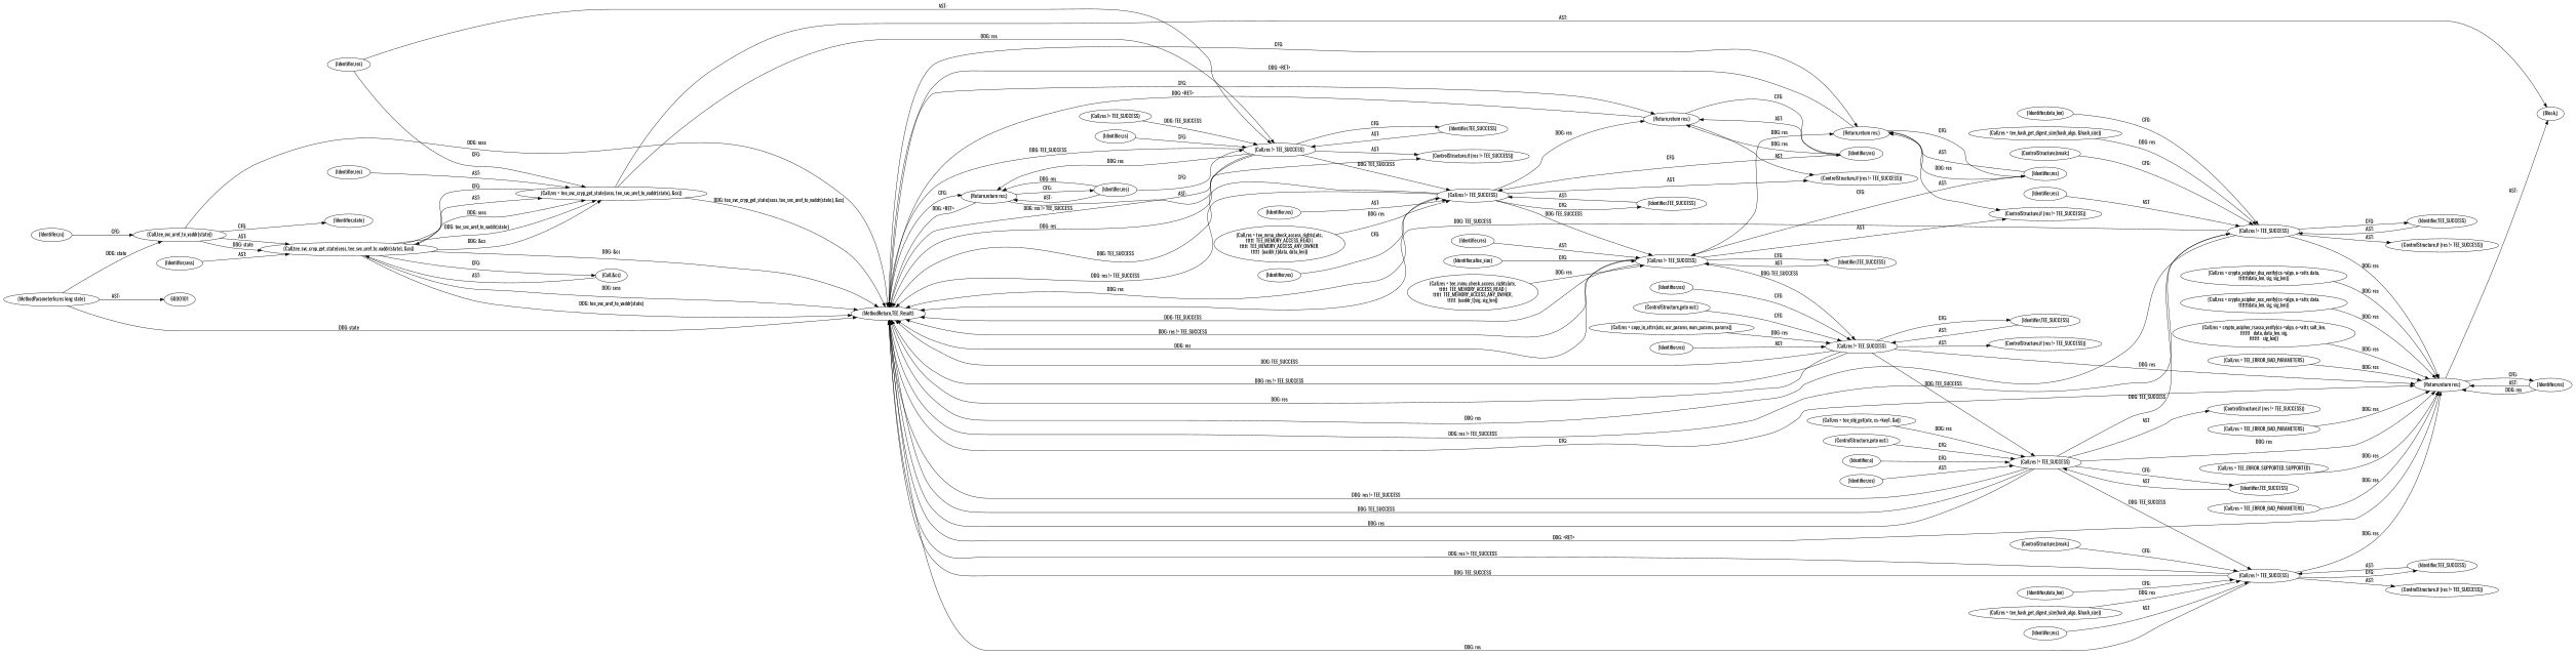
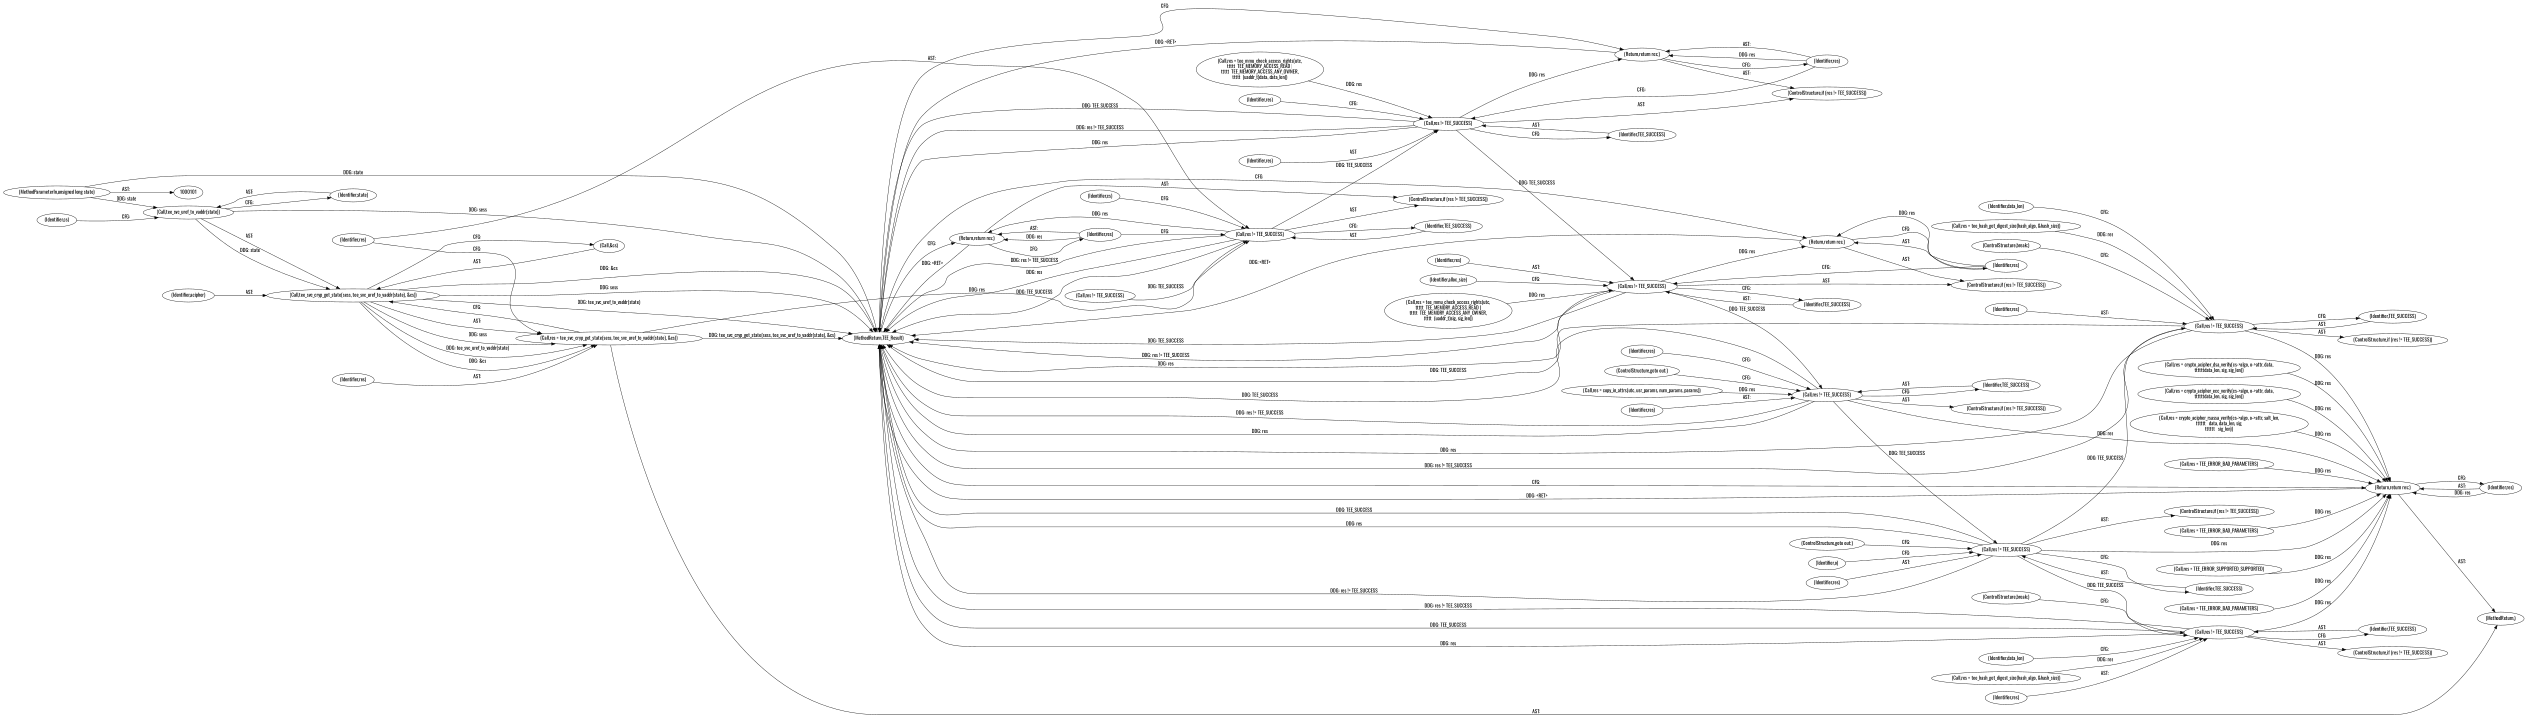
  digraph {
    fontname=Oswald
    rankdir=LR
    node [fontname=Oswald]
    edge [fontname=Oswald]
    n1 [label="(Call,tee_svc_cryp_get_state(sess, tee_svc_uref_to_vaddr(state), &cs))"]
    n2 [label="(Call,res = tee_svc_cryp_get_state(sess, tee_svc_uref_to_vaddr(state), &cs))"]
    n3 [label="(Call,&cs)"]
    n4 [label="(MethodReturn,TEE_Result)"]
    n5 [label="(Call,res != TEE_SUCCESS)"]
-   n6 [label="(Block,)"]
+   n6 [label="(MethodReturn,)"]
    n7 [label="(Return,return res;)"]
    n8 [label="(Return,return res;)"]
    n9 [label="(Return,return res;)"]
    n10 [label="(Return,return res;)"]
    n11 [label="(Call,tee_svc_uref_to_vaddr(state))"]
    n12 [label="(Identifier,state)"]
-   n13 [label="(MethodParameterIn,res long state)"]
-   1000101 [label=6000101]
+   n13 [label="(MethodParameterIn,unsigned long state)"]
+   1000101
    n15 [label="(Call,res != TEE_SUCCESS)"]
    n16 [label="(Identifier,TEE_SUCCESS)"]
    n17 [label="(ControlStructure,if (res != TEE_SUCCESS))"]
    n18 [label="(Identifier,res)"]
    n19 [label="(Call,res != TEE_SUCCESS)"]
    n20 [label="(Identifier,TEE_SUCCESS)"]
    n21 [label="(ControlStructure,if (res != TEE_SUCCESS))"]
    n22 [label="(Identifier,res)"]
    n23 [label="(Call,res != TEE_SUCCESS)"]
    n24 [label="(Identifier,TEE_SUCCESS)"]
    n25 [label="(ControlStructure,if (res != TEE_SUCCESS))"]
    n26 [label="(Identifier,res)"]
    n27 [label="(Call,res != TEE_SUCCESS)"]
    n28 [label="(Identifier,TEE_SUCCESS)"]
    n29 [label="(ControlStructure,if (res != TEE_SUCCESS))"]
    n30 [label="(Call,res != TEE_SUCCESS)"]
    n31 [label="(Call,res != TEE_SUCCESS)"]
    n32 [label="(ControlStructure,if (res != TEE_SUCCESS))"]
    n33 [label="(Identifier,TEE_SUCCESS)"]
    n34 [label="(Identifier,res)"]
    n35 [label="(Identifier,TEE_SUCCESS)"]
    n36 [label="(ControlStructure,if (res != TEE_SUCCESS))"]
    n37 [label="(ControlStructure,if (res != TEE_SUCCESS))"]
    n38 [label="(Identifier,TEE_SUCCESS)"]
    n39 [label="(Call,res = TEE_ERROR_SUPPORTED_SUPPORTED)"]
    n40 [label="(Call,res = TEE_ERROR_BAD_PARAMETERS)"]
    n41 [label="(Call,res = crypto_acipher_dsa_verify(cs->algo, o->attr, data,\n\t\t\t\t\t\tdata_len, sig, sig_len))"]
    n42 [label="(Identifier,data_len)"]
    n43 [label="(Identifier,res)"]
    n44 [label="(Identifier,data_len)"]
    n45 [label="(Call,res = crypto_acipher_ecc_verify(cs->algo, o->attr, data,\n\t\t\t\t\t\tdata_len, sig, sig_len))"]
    n46 [label="(Call,res = tee_hash_get_digest_size(hash_algo, &hash_size))"]
    n47 [label="(Call,res = tee_hash_get_digest_size(hash_algo, &hash_size))"]
-   n48 [label="(Identifier,sess)"]
+   n48 [label="(Identifier,acipher)"]
    n49 [label="(ControlStructure,goto out;)"]
-   n50 [label="(Call,res = tee_obj_get(utc, cs->key1, &o))"]
    n51 [label="(Identifier,res)"]
    n52 [label="(ControlStructure,break;)"]
    n53 [label="(Call,res = tee_mmu_check_access_rights(utc,\n\t\t\t\t\t  TEE_MEMORY_ACCESS_READ |\n\t\t\t\t\t  TEE_MEMORY_ACCESS_ANY_OWNER,\n\t\t\t\t\t  (uaddr_t)data, data_len))"]
    n54 [label="(ControlStructure,goto out;)"]
    n55 [label="(Identifier,o)"]
    n56 [label="(Identifier,res)"]
    n57 [label="(Call,res = copy_in_attrs(utc, usr_params, num_params, params))"]
    n58 [label="(Call,res != TEE_SUCCESS)"]
    n59 [label="(Identifier,alloc_size)"]
    n60 [label="(Call,res = tee_mmu_check_access_rights(utc,\n\t\t\t\t\t  TEE_MEMORY_ACCESS_READ |\n\t\t\t\t\t  TEE_MEMORY_ACCESS_ANY_OWNER,\n\t\t\t\t\t  (uaddr_t)sig, sig_len))"]
    n61 [label="(Call,res = crypto_acipher_rsassa_verify(cs->algo, o->attr, salt_len,\n\t\t\t\t\t\t   data, data_len, sig,\n\t\t\t\t\t\t   sig_len))"]
    n62 [label="(Identifier,res)"]
    n63 [label="(Identifier,cs)"]
    n64 [label="(Identifier,cs)"]
    n65 [label="(Identifier,res)"]
    n66 [label="(Identifier,res)"]
    n67 [label="(Identifier,res)"]
    n68 [label="(Call,res = TEE_ERROR_BAD_PARAMETERS)"]
    n69 [label="(Identifier,res)"]
    n70 [label="(Call,res = TEE_ERROR_BAD_PARAMETERS)"]
    n71 [label="(Identifier,res)"]
    n72 [label="(ControlStructure,break;)"]
    n73 [label="(Identifier,res)"]
    n1 -> n2 [label="AST: "]
    n1 -> n2 [label="DDG: sess"]
    n1 -> n2 [label="DDG: tee_svc_uref_to_vaddr(state)"]
    n1 -> n2 [label="DDG: &cs"]
    n1 -> n3 [label="CFG: "]
    n1 -> n4 [label="DDG: &cs"]
    n1 -> n4 [label="DDG: sess"]
    n1 -> n4 [label="DDG: tee_svc_uref_to_vaddr(state)"]
    n2 -> n1 [label="CFG: "]
    n2 -> n4 [label="DDG: tee_svc_cryp_get_state(sess, tee_svc_uref_to_vaddr(state), &cs)"]
    n2 -> n5 [label="DDG: res"]
    n2 -> n6 [label="AST: "]
    n3 -> n1 [label="AST: "]
    n4 -> n7 [label="CFG: "]
    n4 -> n8 [label="CFG: "]
    n4 -> n9 [label="CFG: "]
    n4 -> n10 [label="CFG: "]
    n5 -> n4 [label="DDG: res != TEE_SUCCESS"]
    n5 -> n4 [label="DDG: res"]
    n5 -> n4 [label="DDG: TEE_SUCCESS"]
    n5 -> n7 [label="DDG: res"]
    n5 -> n15 [label="DDG: TEE_SUCCESS"]
    n5 -> n16 [label="CFG: "]
    n5 -> n17 [label="AST: "]
    n7 -> n4 [label="DDG: <RET>"]
    n7 -> n17 [label="AST: "]
    n7 -> n18 [label="CFG: "]
    n8 -> n4 [label="DDG: <RET>"]
    n8 -> n21 [label="AST: "]
    n8 -> n22 [label="CFG: "]
    n9 -> n4 [label="DDG: <RET>"]
    n9 -> n25 [label="AST: "]
    n9 -> n26 [label="CFG: "]
    n10 -> n4 [label="DDG: <RET>"]
    n10 -> n6 [label="AST: "]
    n10 -> n34 [label="CFG: "]
    n11 -> n1 [label="AST: "]
    n11 -> n1 [label="DDG: state"]
    n11 -> n4 [label="DDG: sess"]
    n11 -> n12 [label="CFG: "]
+   n12 -> n11 [label="AST: "]
    n13 -> n4 [label="DDG: state"]
    n13 -> n11 [label="DDG: state"]
    n13 -> 1000101 [label="AST: "]
    n15 -> n4 [label="DDG: TEE_SUCCESS"]
    n15 -> n4 [label="DDG: res != TEE_SUCCESS"]
    n15 -> n4 [label="DDG: res"]
    n15 -> n8 [label="DDG: res"]
    n15 -> n19 [label="DDG: TEE_SUCCESS"]
    n15 -> n20 [label="CFG: "]
    n15 -> n21 [label="AST: "]
    n16 -> n5 [label="AST: "]
    n18 -> n5 [label="CFG: "]
    n18 -> n7 [label="AST: "]
    n18 -> n7 [label="DDG: res"]
    n19 -> n4 [label="DDG: res"]
    n19 -> n4 [label="DDG: TEE_SUCCESS"]
    n19 -> n4 [label="DDG: res != TEE_SUCCESS"]
    n19 -> n9 [label="DDG: res"]
    n19 -> n23 [label="DDG: TEE_SUCCESS"]
    n19 -> n24 [label="CFG: "]
    n19 -> n25 [label="AST: "]
    n20 -> n15 [label="AST: "]
    n22 -> n8 [label="AST: "]
    n22 -> n8 [label="DDG: res"]
    n22 -> n15 [label="CFG: "]
    n23 -> n4 [label="DDG: res != TEE_SUCCESS"]
    n23 -> n4 [label="DDG: res"]
    n23 -> n4 [label="DDG: TEE_SUCCESS"]
    n23 -> n10 [label="DDG: res"]
    n23 -> n27 [label="DDG: TEE_SUCCESS"]
    n23 -> n28 [label="CFG: "]
    n23 -> n29 [label="AST: "]
    n24 -> n19 [label="AST: "]
    n26 -> n9 [label="AST: "]
    n26 -> n9 [label="DDG: res"]
    n26 -> n19 [label="CFG: "]
    n27 -> n4 [label="DDG: res != TEE_SUCCESS"]
    n27 -> n4 [label="DDG: TEE_SUCCESS"]
    n27 -> n4 [label="DDG: res"]
    n27 -> n10 [label="DDG: res"]
    n27 -> n30 [label="DDG: TEE_SUCCESS"]
    n27 -> n31 [label="DDG: TEE_SUCCESS"]
    n27 -> n32 [label="AST: "]
    n27 -> n33 [label="CFG: "]
    n28 -> n23 [label="AST: "]
    n30 -> n4 [label="DDG: TEE_SUCCESS"]
    n30 -> n4 [label="DDG: res"]
    n30 -> n4 [label="DDG: res != TEE_SUCCESS"]
    n30 -> n10 [label="DDG: res"]
    n30 -> n35 [label="CFG: "]
    n30 -> n36 [label="AST: "]
    n31 -> n4 [label="DDG: res != TEE_SUCCESS"]
    n31 -> n4 [label="DDG: TEE_SUCCESS"]
    n31 -> n4 [label="DDG: res"]
    n31 -> n10 [label="DDG: res"]
    n31 -> n37 [label="AST: "]
    n31 -> n38 [label="CFG: "]
    n33 -> n27 [label="AST: "]
    n34 -> n10 [label="AST: "]
    n34 -> n10 [label="DDG: res"]
    n35 -> n30 [label="AST: "]
    n38 -> n31 [label="AST: "]
    n39 -> n10 [label="DDG: res"]
    n40 -> n10 [label="DDG: res"]
    n41 -> n10 [label="DDG: res"]
    n42 -> n31 [label="CFG: "]
    n43 -> n23 [label="CFG: "]
    n44 -> n30 [label="CFG: "]
    n45 -> n10 [label="DDG: res"]
    n46 -> n31 [label="DDG: res"]
    n47 -> n30 [label="DDG: res"]
    n48 -> n1 [label="AST: "]
    n49 -> n23 [label="CFG: "]
-   n50 -> n27 [label="DDG: res"]
    n51 -> n15 [label="AST: "]
    n52 -> n30 [label="CFG: "]
    n53 -> n15 [label="DDG: res"]
    n54 -> n27 [label="CFG: "]
    n55 -> n27 [label="CFG: "]
    n56 -> n19 [label="AST: "]
    n57 -> n23 [label="DDG: res"]
    n58 -> n5 [label="DDG: TEE_SUCCESS"]
    n59 -> n19 [label="CFG: "]
    n60 -> n19 [label="DDG: res"]
    n61 -> n10 [label="DDG: res"]
    n62 -> n31 [label="AST: "]
    n63 -> n11 [label="CFG: "]
    n64 -> n5 [label="CFG: "]
    n65 -> n23 [label="AST: "]
    n66 -> n15 [label="CFG: "]
    n67 -> n2 [label="CFG: "]
    n67 -> n5 [label="AST: "]
    n68 -> n10 [label="DDG: res"]
    n69 -> n27 [label="AST: "]
    n70 -> n10 [label="DDG: res"]
    n71 -> n2 [label="AST: "]
    n72 -> n31 [label="CFG: "]
    n73 -> n30 [label="AST: "]
  }
